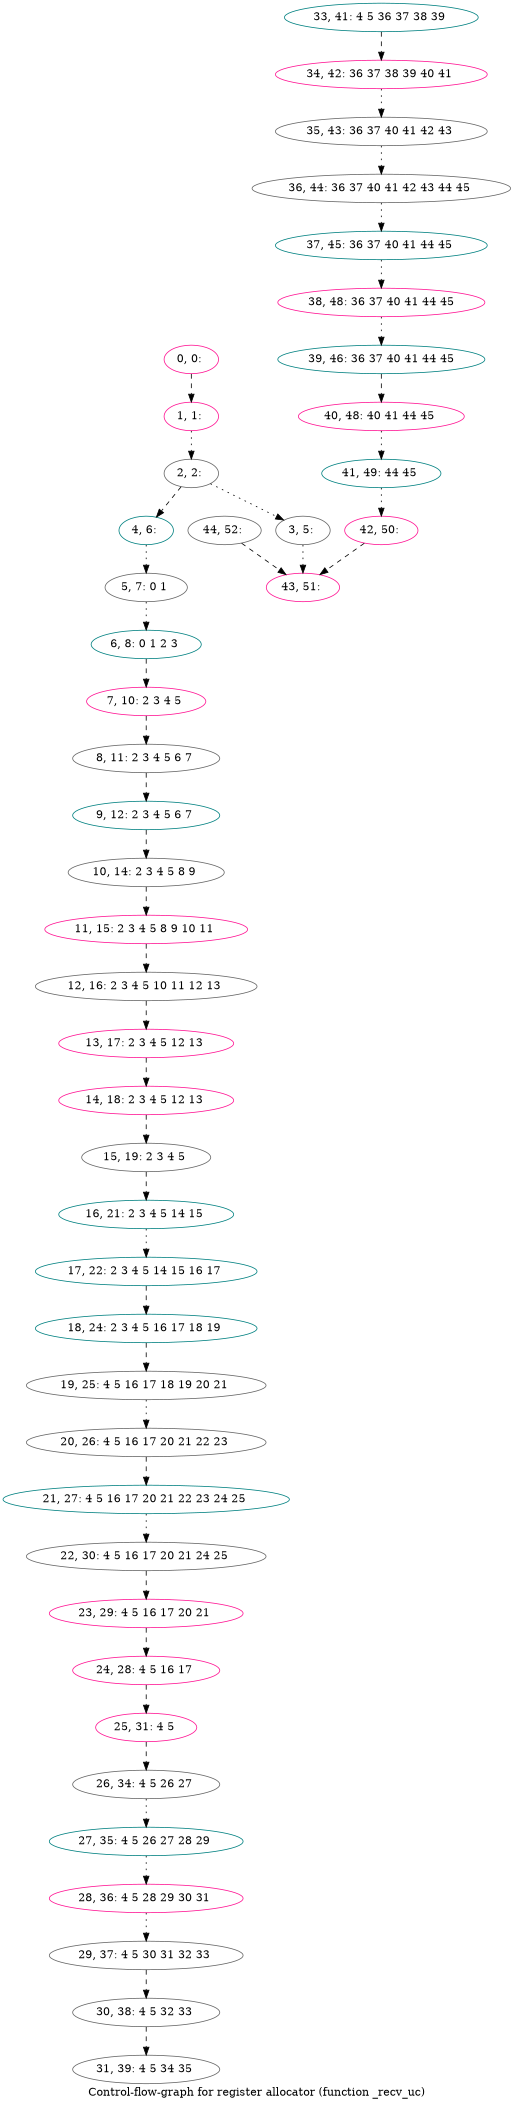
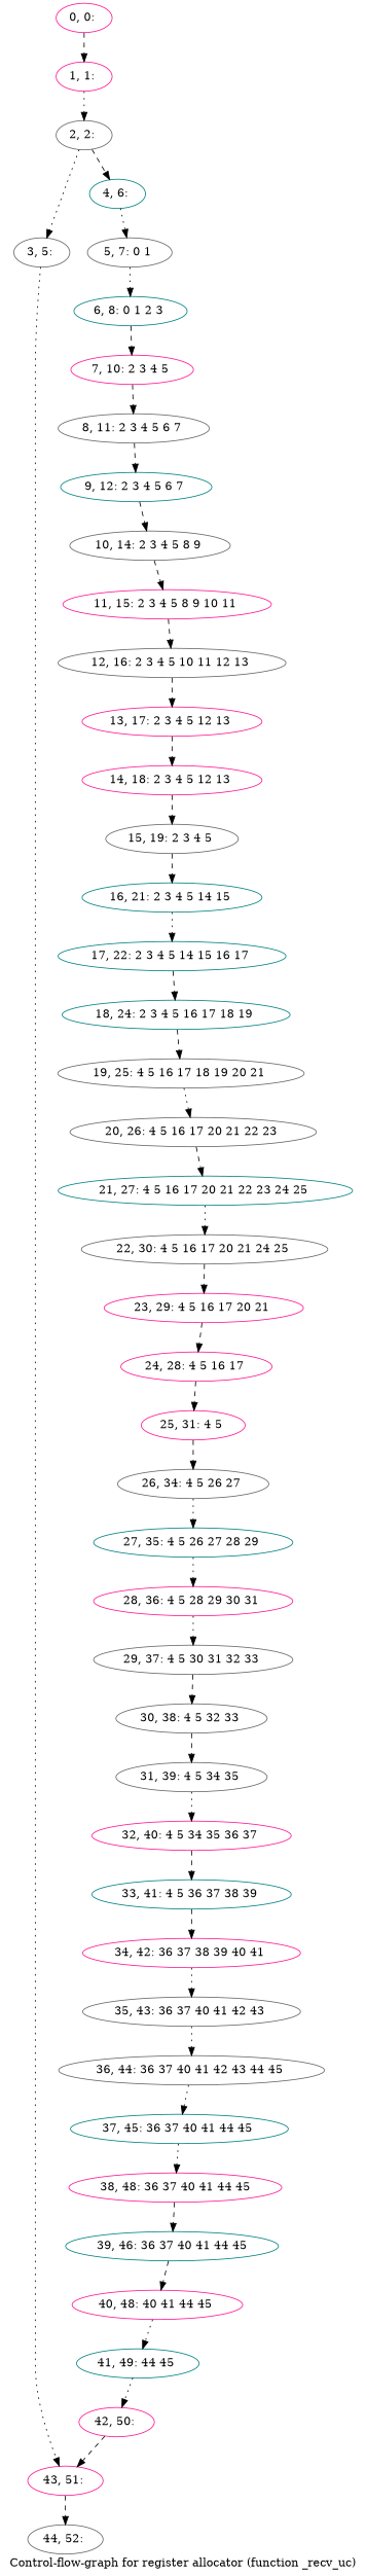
  digraph {
    label="Control-flow-graph for register allocator (function _recv_uc)"
    node [color=gray40]
    edge [style=dashed]
    n1 [color=deeppink label="0, 0: "]
    n2 [color=deeppink label="1, 1: "]
    n3 [label="2, 2: "]
    n4 [label="3, 5: "]
    n5 [color=teal label="4, 6: "]
    n6 [color=deeppink label="43, 51: "]
    n7 [label="5, 7: 0 1 "]
    n8 [label="44, 52: "]
    n9 [color=teal label="6, 8: 0 1 2 3 "]
    n10 [color=deeppink label="7, 10: 2 3 4 5 "]
    n11 [label="8, 11: 2 3 4 5 6 7 "]
    n12 [color=teal label="9, 12: 2 3 4 5 6 7 "]
    n13 [label="10, 14: 2 3 4 5 8 9 "]
    n14 [color=deeppink label="11, 15: 2 3 4 5 8 9 10 11 "]
    n15 [label="12, 16: 2 3 4 5 10 11 12 13 "]
    n16 [color=deeppink label="13, 17: 2 3 4 5 12 13 "]
    n17 [color=deeppink label="14, 18: 2 3 4 5 12 13 "]
    n18 [label="15, 19: 2 3 4 5 "]
    n19 [color=teal label="16, 21: 2 3 4 5 14 15 "]
    n20 [color=teal label="17, 22: 2 3 4 5 14 15 16 17 "]
    n21 [color=teal label="18, 24: 2 3 4 5 16 17 18 19 "]
    n22 [label="19, 25: 4 5 16 17 18 19 20 21 "]
    n23 [label="20, 26: 4 5 16 17 20 21 22 23 "]
    n24 [color=teal label="21, 27: 4 5 16 17 20 21 22 23 24 25 "]
    n25 [label="22, 30: 4 5 16 17 20 21 24 25 "]
    n26 [color=deeppink label="23, 29: 4 5 16 17 20 21 "]
    n27 [color=deeppink label="24, 28: 4 5 16 17 "]
    n28 [color=deeppink label="25, 31: 4 5 "]
    n29 [label="26, 34: 4 5 26 27 "]
    n30 [color=teal label="27, 35: 4 5 26 27 28 29 "]
    n31 [color=deeppink label="28, 36: 4 5 28 29 30 31 "]
    n32 [label="29, 37: 4 5 30 31 32 33 "]
    n33 [label="30, 38: 4 5 32 33 "]
    n34 [label="31, 39: 4 5 34 35 "]
+   n35 [color=deeppink label="32, 40: 4 5 34 35 36 37 "]
    n36 [color=teal label="33, 41: 4 5 36 37 38 39 "]
    n37 [color=deeppink label="34, 42: 36 37 38 39 40 41 "]
    n38 [label="35, 43: 36 37 40 41 42 43 "]
    n39 [label="36, 44: 36 37 40 41 42 43 44 45 "]
    n40 [color=teal label="37, 45: 36 37 40 41 44 45 "]
    n41 [color=deeppink label="38, 48: 36 37 40 41 44 45"]
    n42 [color=teal label="39, 46: 36 37 40 41 44 45"]
    n43 [color=deeppink label="40, 48: 40 41 44 45 "]
    n44 [color=teal label="41, 49: 44 45 "]
    n45 [color=deeppink label="42, 50: "]
    n1 -> n2
    n2 -> n3 [style=dotted]
    n3 -> n4 [style=dotted]
    n3 -> n5
    n4 -> n6 [style=dotted]
    n5 -> n7 [style=dotted]
-   n8 -> n6
+   n6 -> n8
    n7 -> n9 [style=dotted]
    n9 -> n10
    n10 -> n11
    n11 -> n12
    n12 -> n13
    n13 -> n14
    n14 -> n15
    n15 -> n16
    n16 -> n17
    n17 -> n18
    n18 -> n19
    n19 -> n20 [style=dotted]
    n20 -> n21
    n21 -> n22
    n22 -> n23 [style=dotted]
    n23 -> n24
    n24 -> n25 [style=dotted]
    n25 -> n26
    n26 -> n27
    n27 -> n28
    n28 -> n29
    n29 -> n30 [style=dotted]
    n30 -> n31 [style=dotted]
    n31 -> n32 [style=dotted]
    n32 -> n33
    n33 -> n34
+   n34 -> n35 [style=dotted]
+   n35 -> n36
    n36 -> n37
    n37 -> n38 [style=dotted]
    n38 -> n39 [style=dotted]
    n39 -> n40 [style=dotted]
    n40 -> n41 [style=dotted]
-   n41 -> n42 [style=dotted]
+   n41 -> n42
    n42 -> n43
    n43 -> n44 [style=dotted]
    n44 -> n45 [style=dotted]
    n45 -> n6
  }
